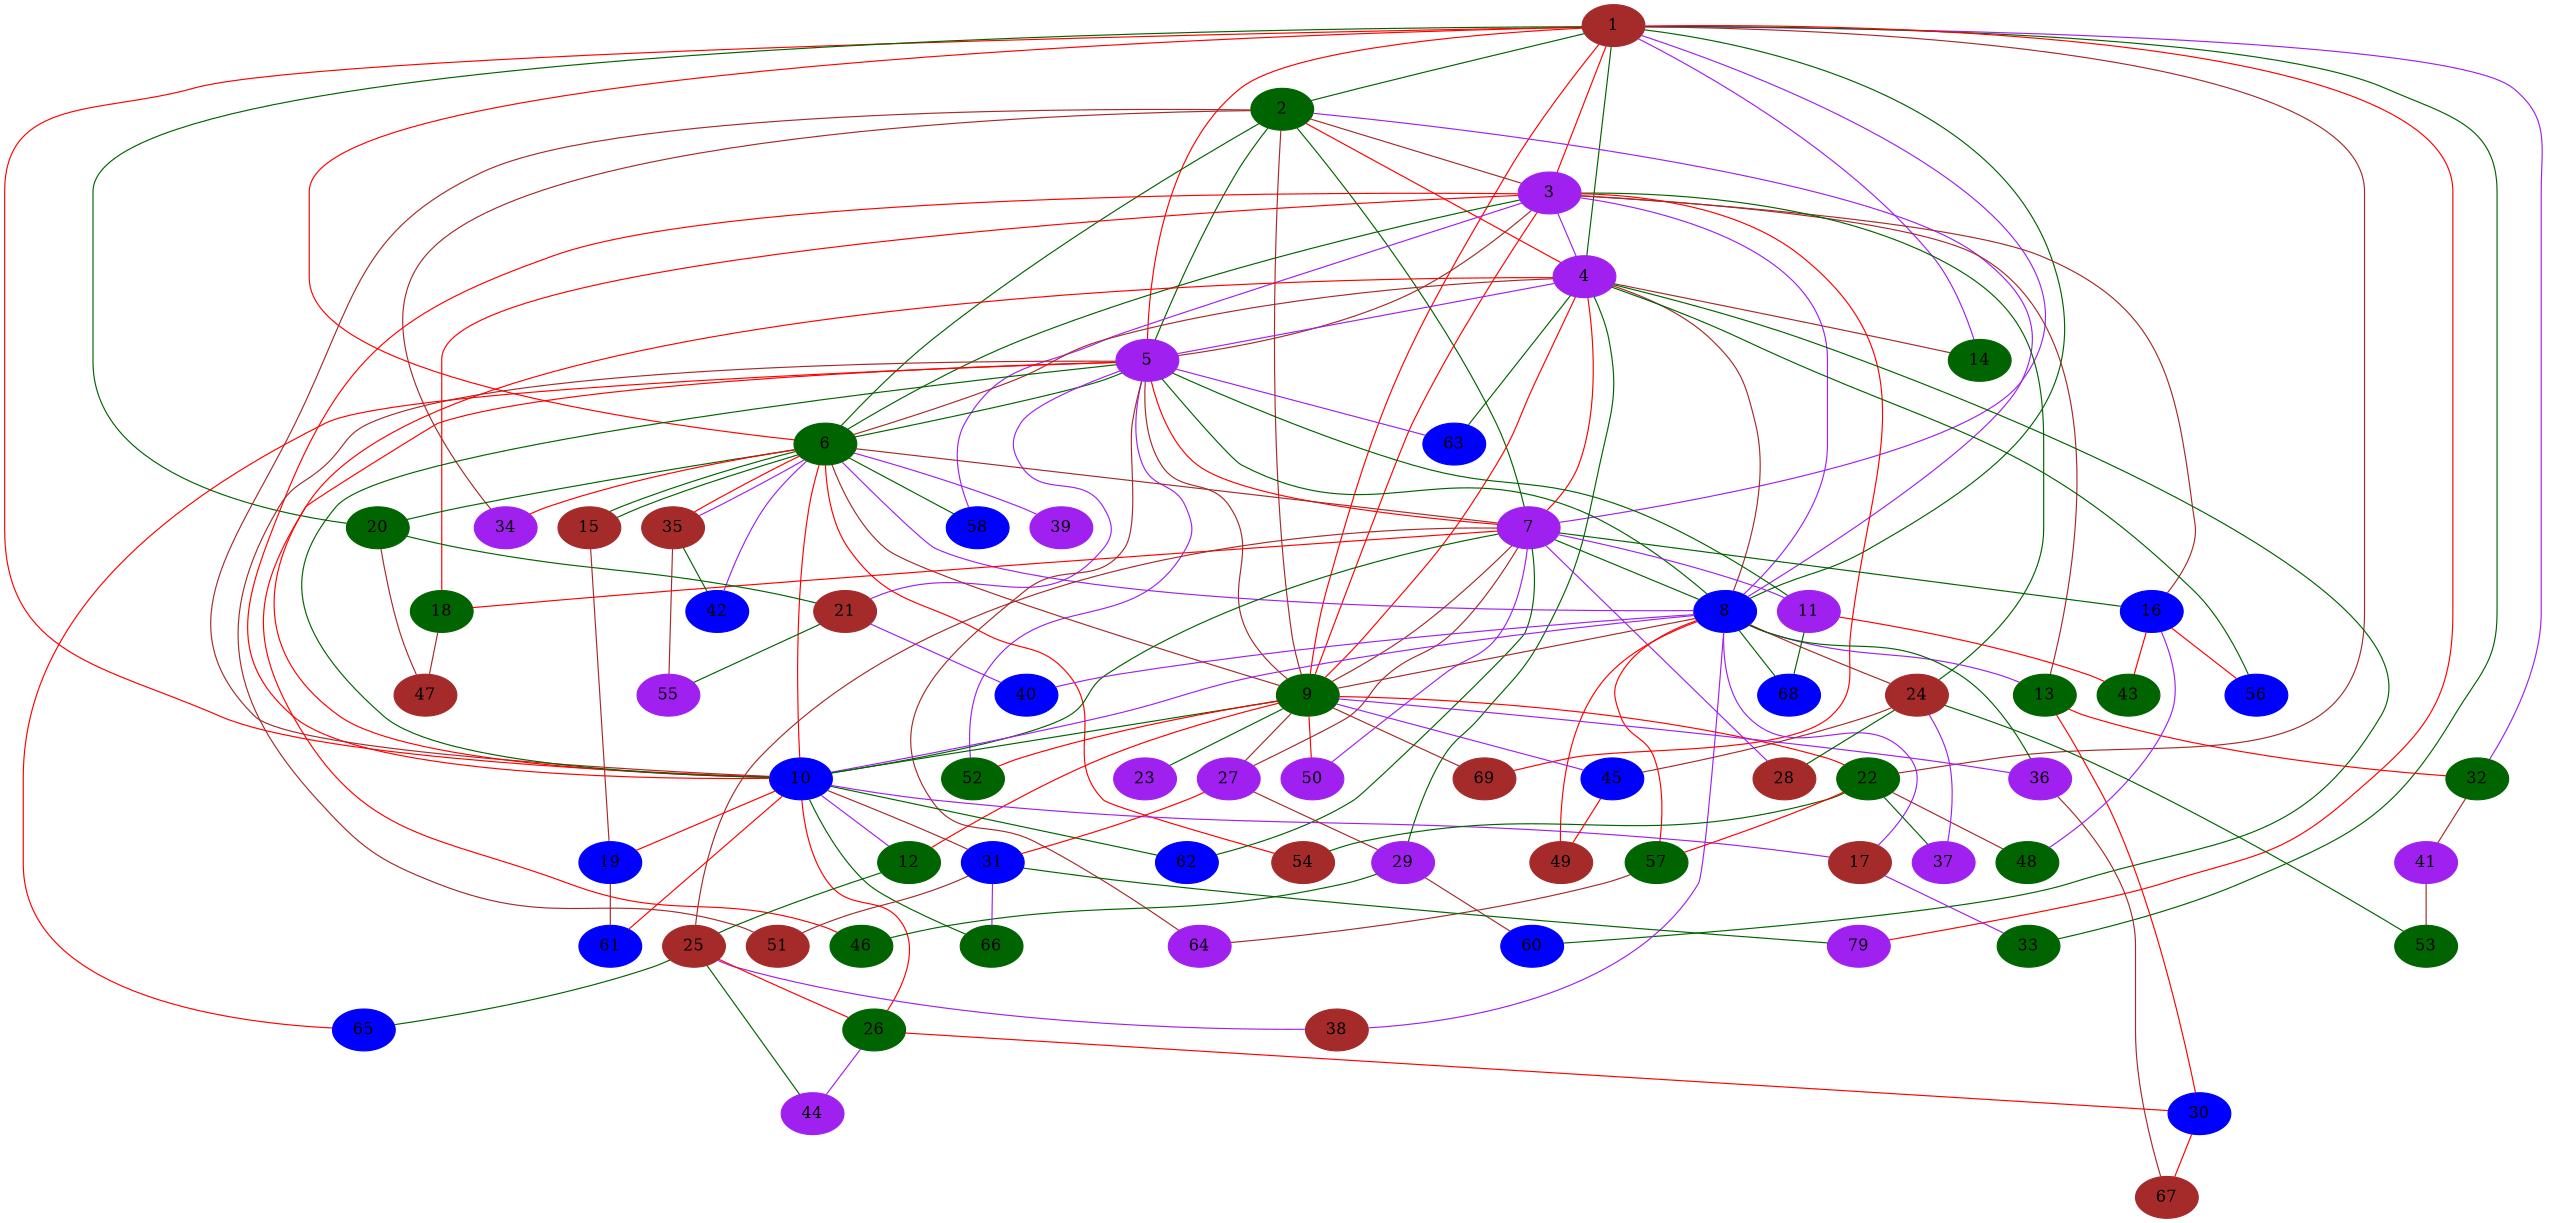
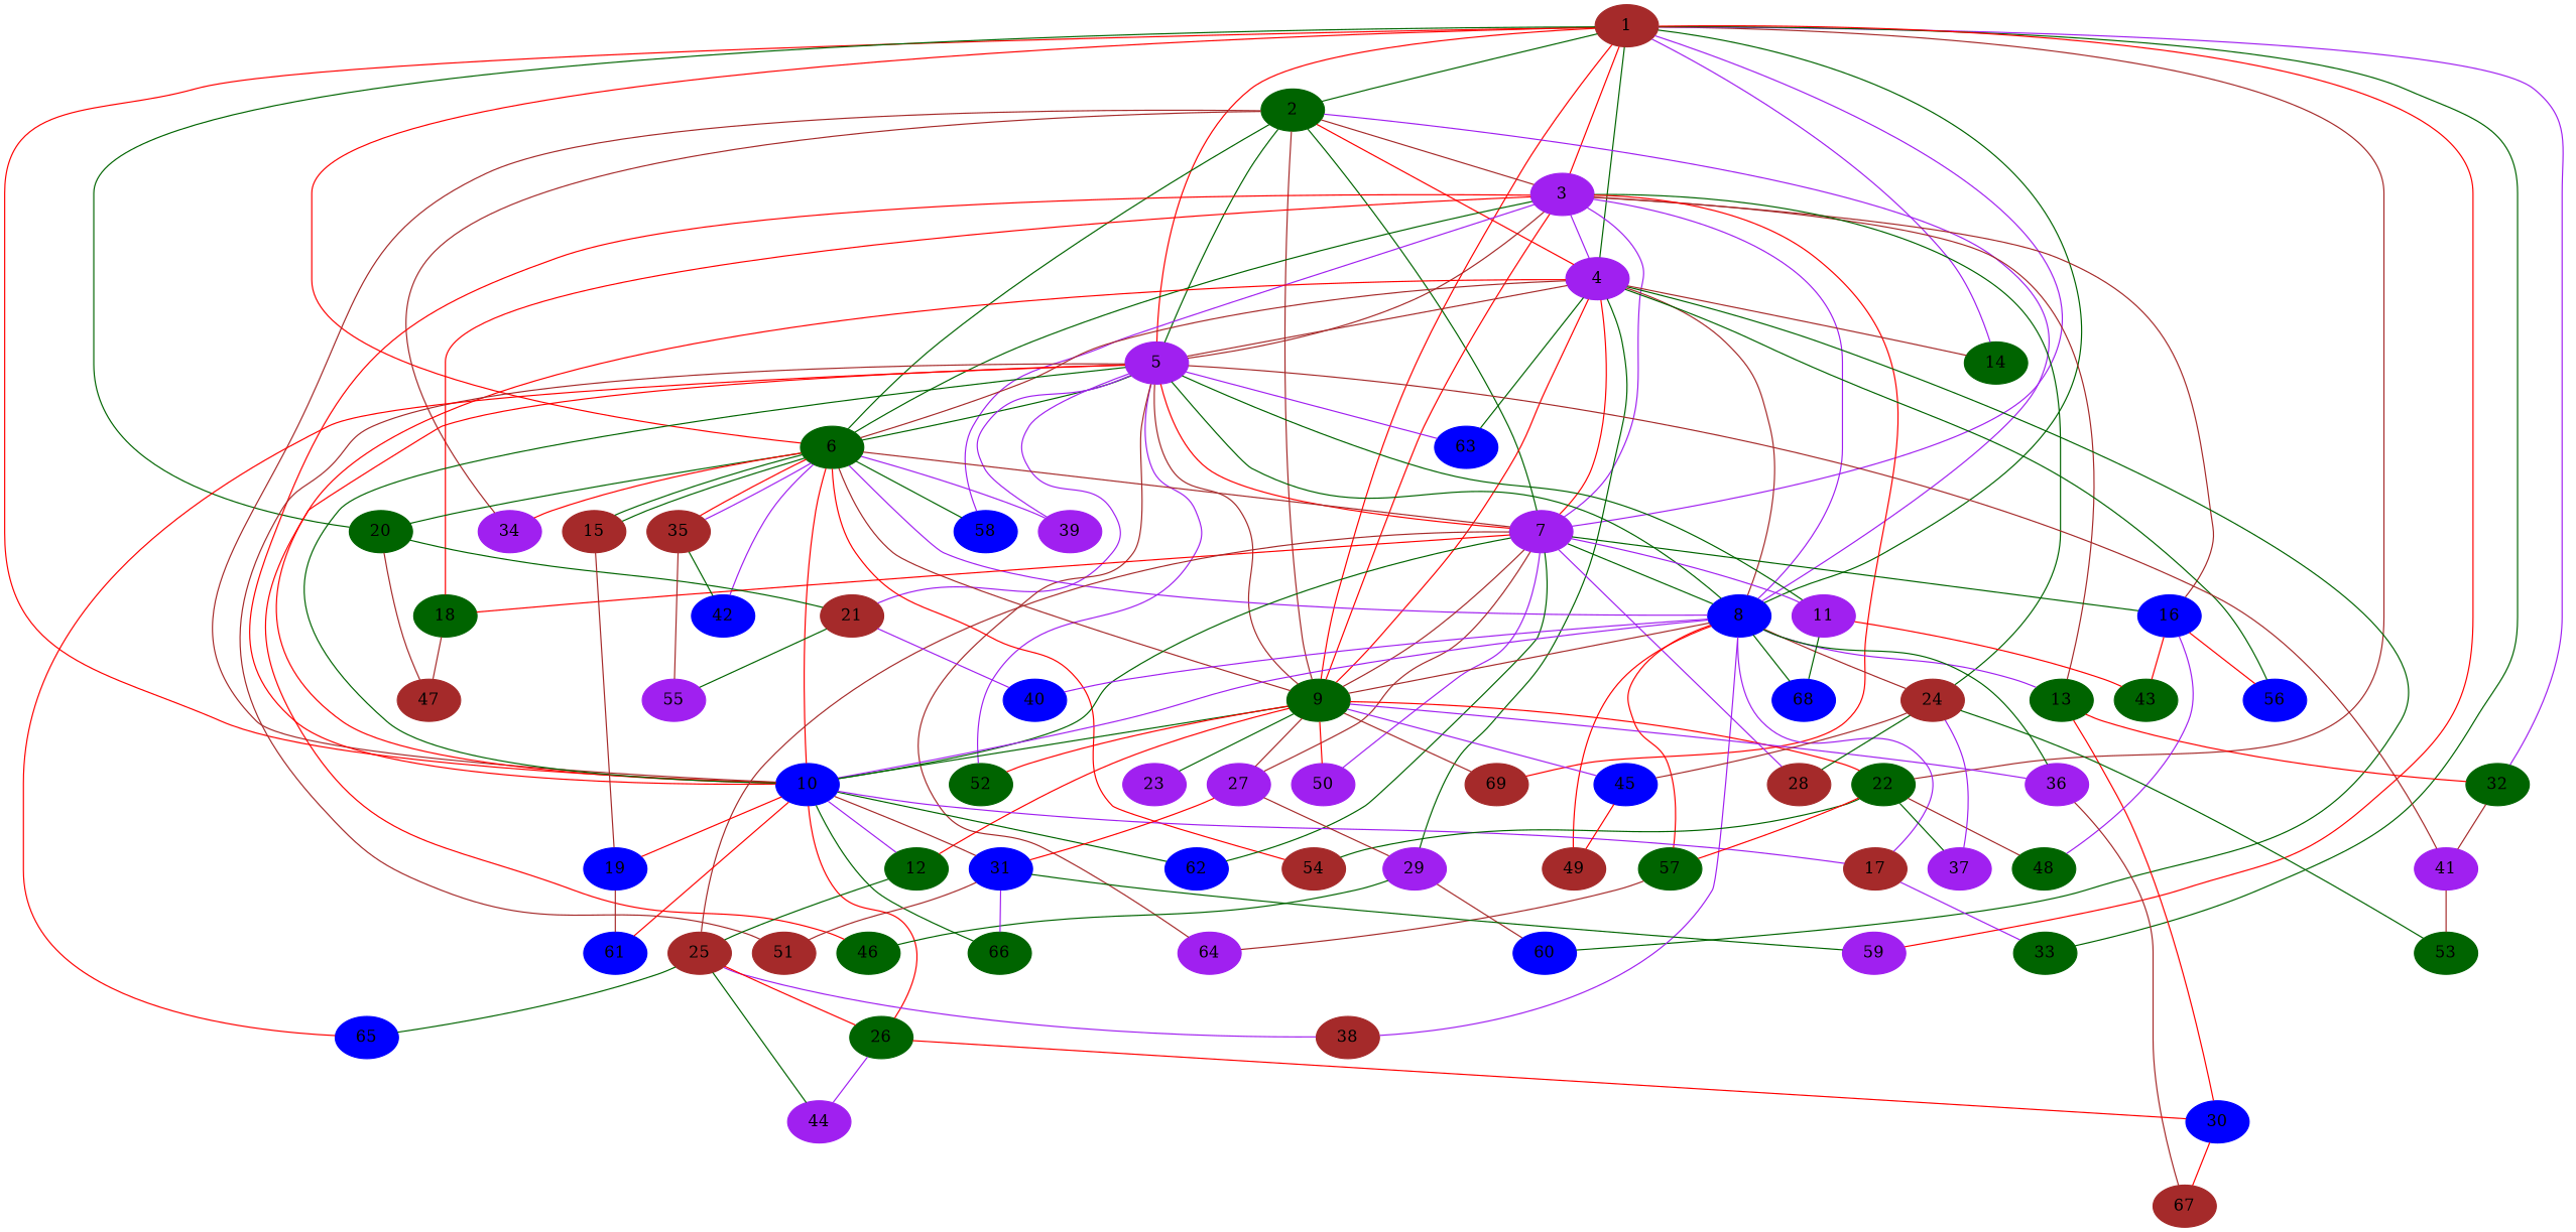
  graph {
    node [color=darkgreen style=filled]
    edge [color=darkgreen]
    1 [color=brown]
    2
    3 [color=purple]
    4 [color=purple]
    5 [color=purple]
    6
    7 [color=purple]
    8 [color=blue]
    9
    10 [color=blue]
    14
    20
    22
    32
    33
-   59 [color=purple label=79]
+   59 [color=purple]
    34 [color=purple]
    13
    16 [color=blue]
    18
    24 [color=brown]
    58 [color=blue]
    69 [color=brown]
    29 [color=purple]
    56 [color=blue]
    60 [color=blue]
    63 [color=blue]
    11 [color=purple]
    21 [color=brown]
    39 [color=purple]
    41 [color=purple]
    46
    51 [color=brown]
    52
    64 [color=purple]
    65 [color=blue]
    15 [color=brown]
    35 [color=brown]
    42 [color=blue]
    54 [color=brown]
    25 [color=brown]
    27 [color=purple]
    28 [color=brown]
    50 [color=purple]
    62 [color=blue]
    17 [color=brown]
    36 [color=purple]
    38 [color=brown]
    40 [color=blue]
    49 [color=brown]
    57
    68 [color=blue]
    23 [color=purple]
    12
    45 [color=blue]
    19 [color=blue]
    26
    31 [color=blue]
    61 [color=blue]
    66
    47 [color=brown]
    48
    37 [color=purple]
    30 [color=blue]
    43
    53
    55 [color=purple]
    44 [color=purple]
    67 [color=brown]
    1 -- 2
    1 -- 3 [color=red]
    1 -- 4
    1 -- 5 [color=red]
    1 -- 6 [color=red]
    1 -- 7 [color=purple]
    1 -- 8
    1 -- 9 [color=red]
    1 -- 10 [color=red]
    1 -- 14 [color=purple]
    1 -- 20
    1 -- 22 [color=brown]
    1 -- 32 [color=purple]
    1 -- 33
    1 -- 59 [color=red]
    2 -- 3 [color=brown]
    2 -- 4 [color=red]
    2 -- 5
    2 -- 6
    2 -- 7
    2 -- 8 [color=purple]
    2 -- 9 [color=brown]
    2 -- 10 [color=brown]
    2 -- 34 [color=brown]
    3 -- 4 [color=purple]
    3 -- 5 [color=brown]
    3 -- 6
+   3 -- 7 [color=purple]
    3 -- 8 [color=purple]
    3 -- 9 [color=red]
    3 -- 10 [color=red]
    3 -- 13 [color=brown]
    3 -- 16 [color=brown]
    3 -- 18 [color=red]
    3 -- 24
    3 -- 58 [color=purple]
    3 -- 69 [color=red]
-   4 -- 5 [color=purple]
+   4 -- 5 [color=brown]
    4 -- 6 [color=brown]
    4 -- 7 [color=red]
    4 -- 8 [color=brown]
    4 -- 9 [color=red]
    4 -- 10 [color=red]
    4 -- 14 [color=brown]
    4 -- 29
    4 -- 56
    4 -- 60
    4 -- 63
    5 -- 6
    5 -- 7 [color=red]
    5 -- 8
    5 -- 9 [color=brown]
    5 -- 10
    5 -- 63 [color=purple]
    5 -- 11
    5 -- 21 [color=purple]
+   5 -- 39 [color=purple]
+   5 -- 41 [color=brown]
    5 -- 46 [color=red]
    5 -- 51 [color=brown]
    5 -- 52 [color=purple]
    5 -- 64 [color=brown]
    5 -- 65 [color=red]
    6 -- 7 [color=brown]
    6 -- 8 [color=purple]
    6 -- 9 [color=brown]
    6 -- 10 [color=red]
    6 -- 20
    6 -- 34 [color=red]
    6 -- 58
    6 -- 39 [color=purple]
    6 -- 15
    6 -- 15
    6 -- 35 [color=red]
    6 -- 35 [color=purple]
    6 -- 42 [color=purple]
    6 -- 54 [color=red]
    7 -- 8
    7 -- 9 [color=brown]
    7 -- 10
    7 -- 16
    7 -- 18 [color=red]
    7 -- 11 [color=purple]
    7 -- 25 [color=brown]
    7 -- 27 [color=brown]
    7 -- 28 [color=purple]
    7 -- 50 [color=purple]
    7 -- 62
    8 -- 9 [color=brown]
    8 -- 10 [color=purple]
    8 -- 13 [color=purple]
    8 -- 24 [color=brown]
    8 -- 17 [color=purple]
    8 -- 36
    8 -- 38 [color=purple]
    8 -- 40 [color=purple]
    8 -- 49 [color=red]
    8 -- 57 [color=red]
    8 -- 68
    9 -- 10
    9 -- 22 [color=red]
    9 -- 69 [color=brown]
    9 -- 52 [color=red]
    9 -- 27 [color=brown]
    9 -- 50 [color=red]
    9 -- 36 [color=purple]
    9 -- 23
    9 -- 12 [color=red]
    9 -- 45 [color=purple]
    10 -- 62
    10 -- 17 [color=purple]
    10 -- 12 [color=purple]
    10 -- 19 [color=red]
    10 -- 26 [color=red]
    10 -- 31 [color=brown]
    10 -- 61 [color=red]
    10 -- 66
    20 -- 21
    20 -- 47 [color=brown]
    22 -- 54
    22 -- 57 [color=red]
    22 -- 48 [color=brown]
    22 -- 37
    32 -- 41 [color=brown]
    13 -- 32 [color=red]
    13 -- 30 [color=red]
    16 -- 56 [color=red]
    16 -- 48 [color=purple]
    16 -- 43 [color=red]
    18 -- 47 [color=brown]
    24 -- 28
    24 -- 45 [color=brown]
    24 -- 37 [color=purple]
    24 -- 53
    29 -- 60 [color=brown]
    29 -- 46
    11 -- 68
    11 -- 43 [color=red]
    21 -- 40 [color=purple]
    21 -- 55
    41 -- 53 [color=brown]
    15 -- 19 [color=brown]
    35 -- 42
    35 -- 55 [color=brown]
    25 -- 65
    25 -- 38 [color=purple]
    25 -- 26 [color=red]
    25 -- 44
    27 -- 29 [color=brown]
    27 -- 31 [color=red]
    17 -- 33 [color=purple]
    36 -- 67 [color=brown]
    57 -- 64 [color=brown]
    12 -- 25
    45 -- 49 [color=red]
    19 -- 61 [color=brown]
    26 -- 30 [color=red]
    26 -- 44 [color=purple]
    31 -- 59
    31 -- 51 [color=brown]
    31 -- 66 [color=purple]
    30 -- 67 [color=red]
  }
